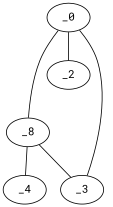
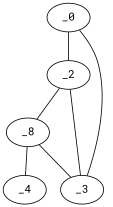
  graph {
    fontname="Roboto Mono"
    node [fontname="Roboto Mono"]
    edge [fontname="Roboto Mono"]
    _0 [x=0.582254 y=2.90869]
    n2 [label=_8 x=0.947946 y=0.483603]
    _2 [x=2.76792 y=2.5534]
    _3 [x=2.44464 y=0.449912]
    _4 [x=1.3436 y=1.42875]
-   _0 -- n2
+   _2 -- n2
    _0 -- _2
    n2 -- _3
    n2 -- _4
+   _2 -- _3
    _3 -- _0
  }
